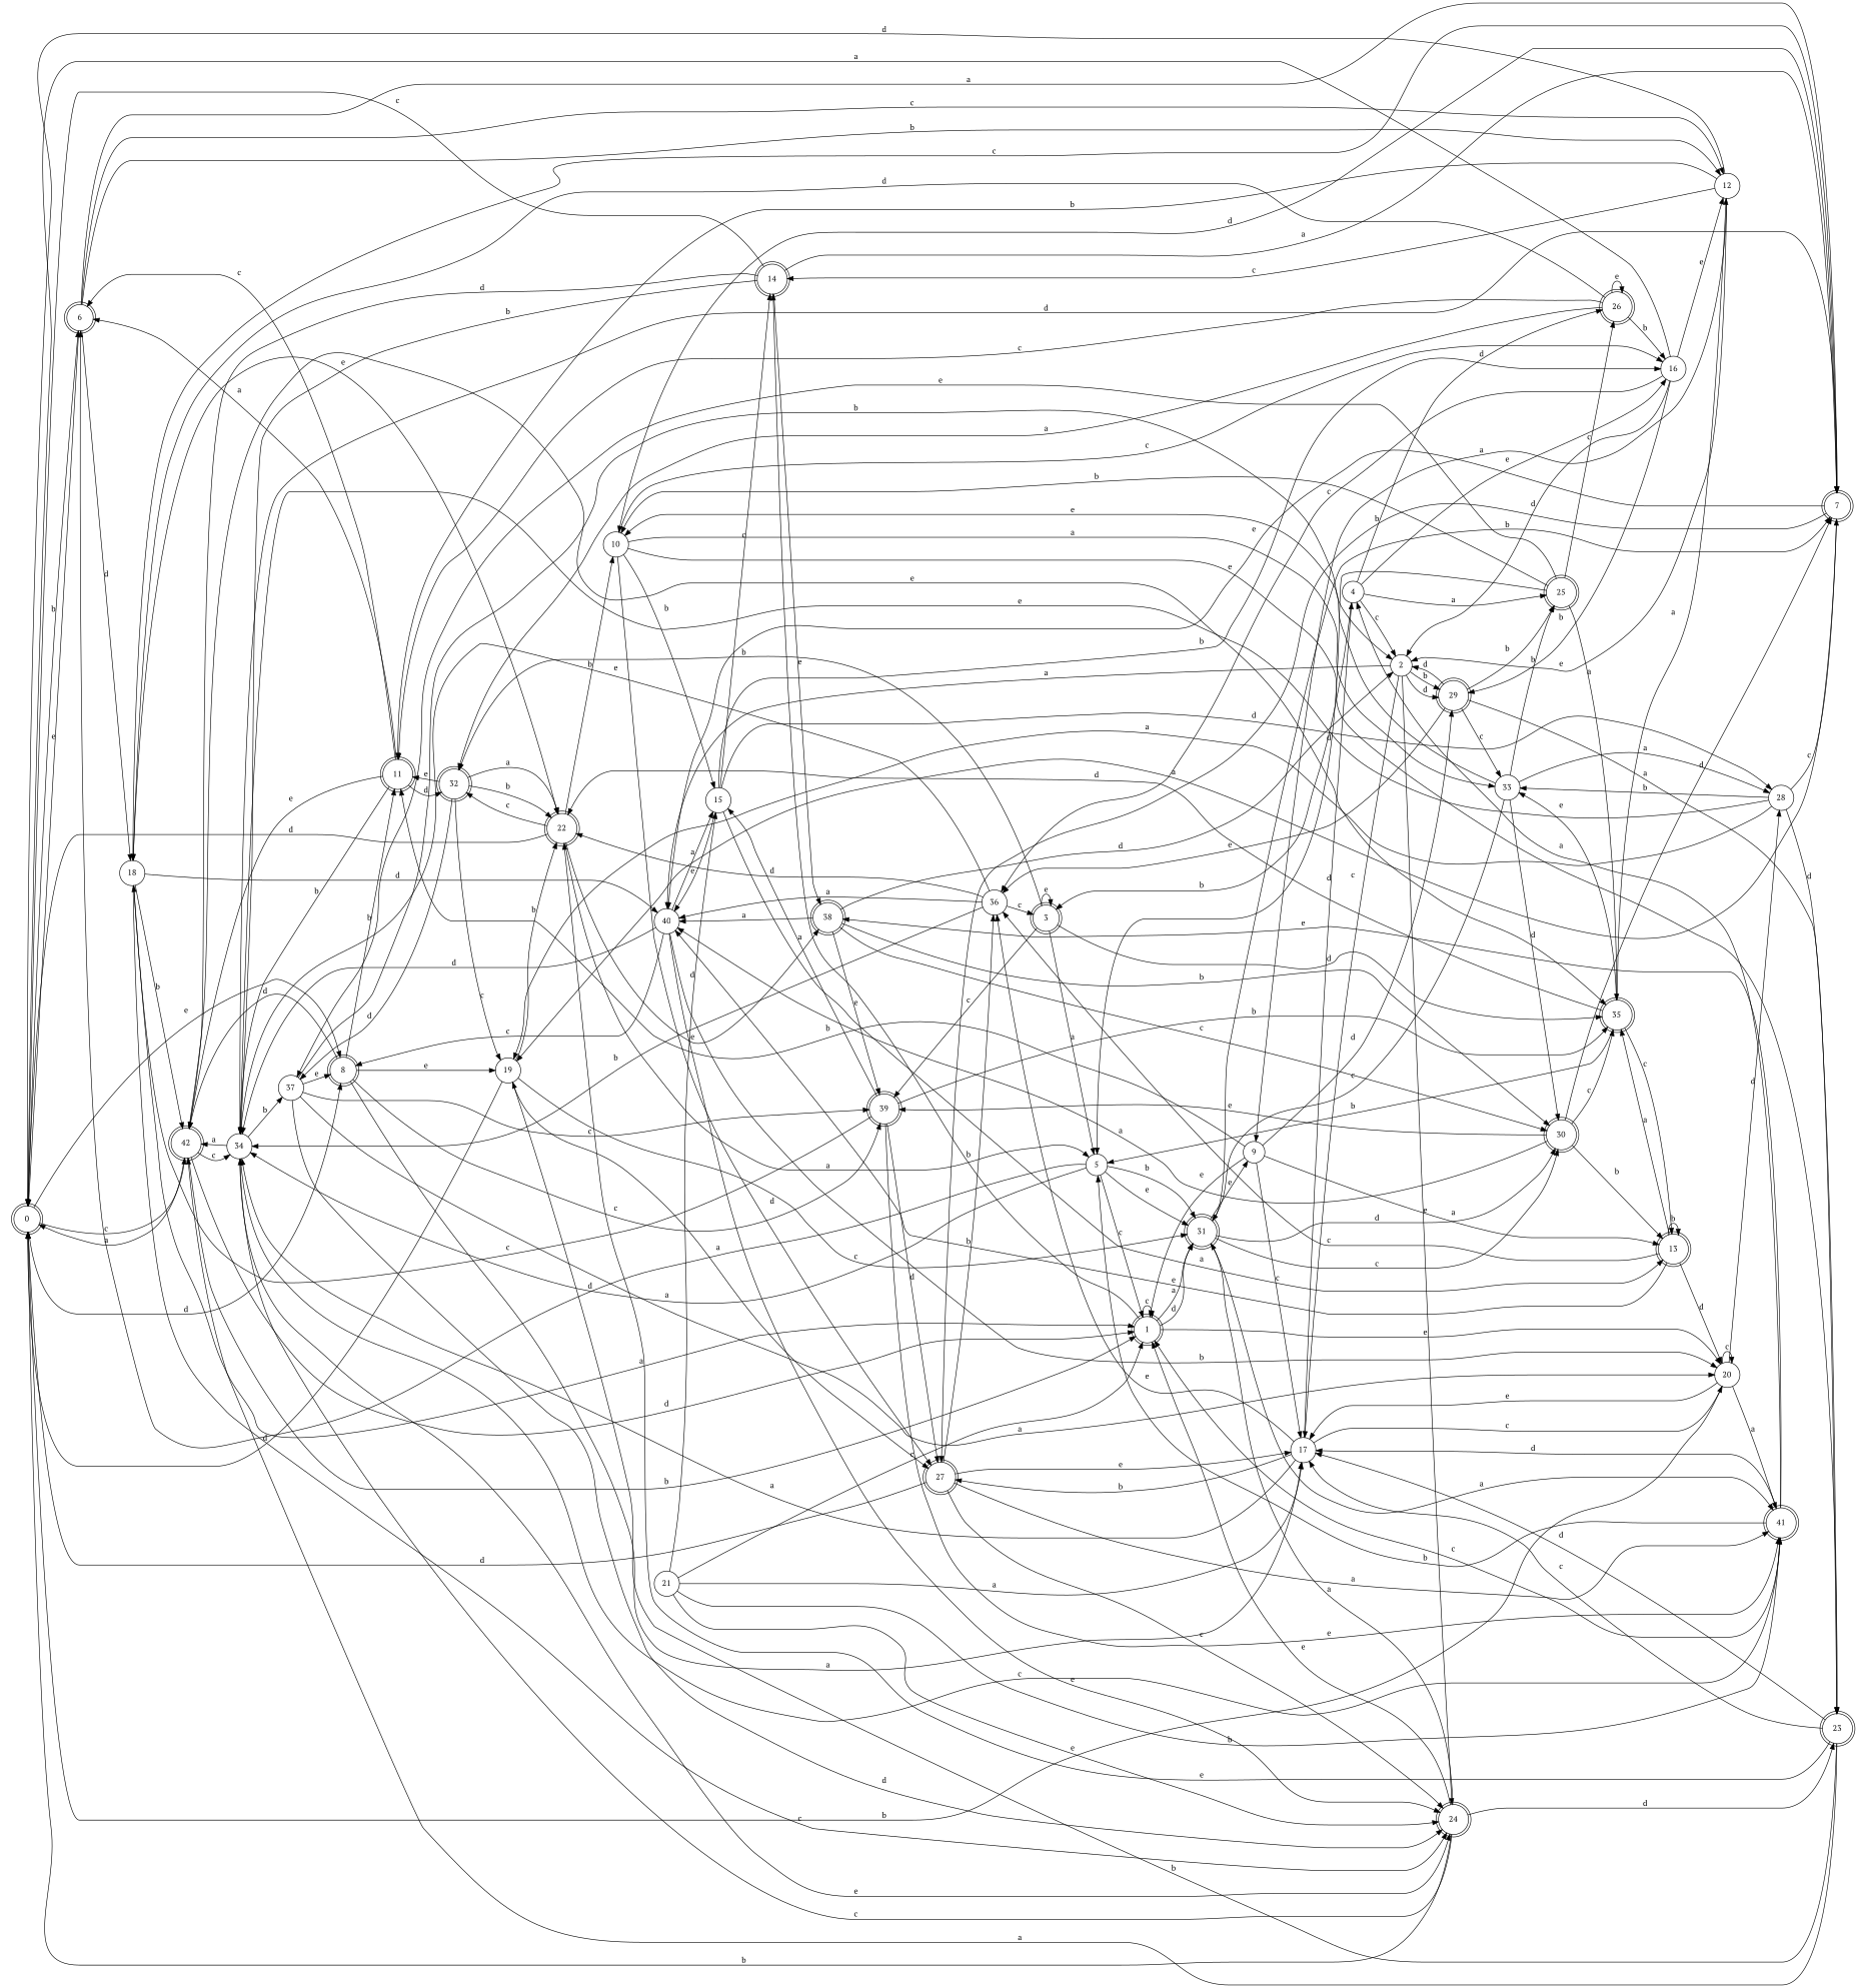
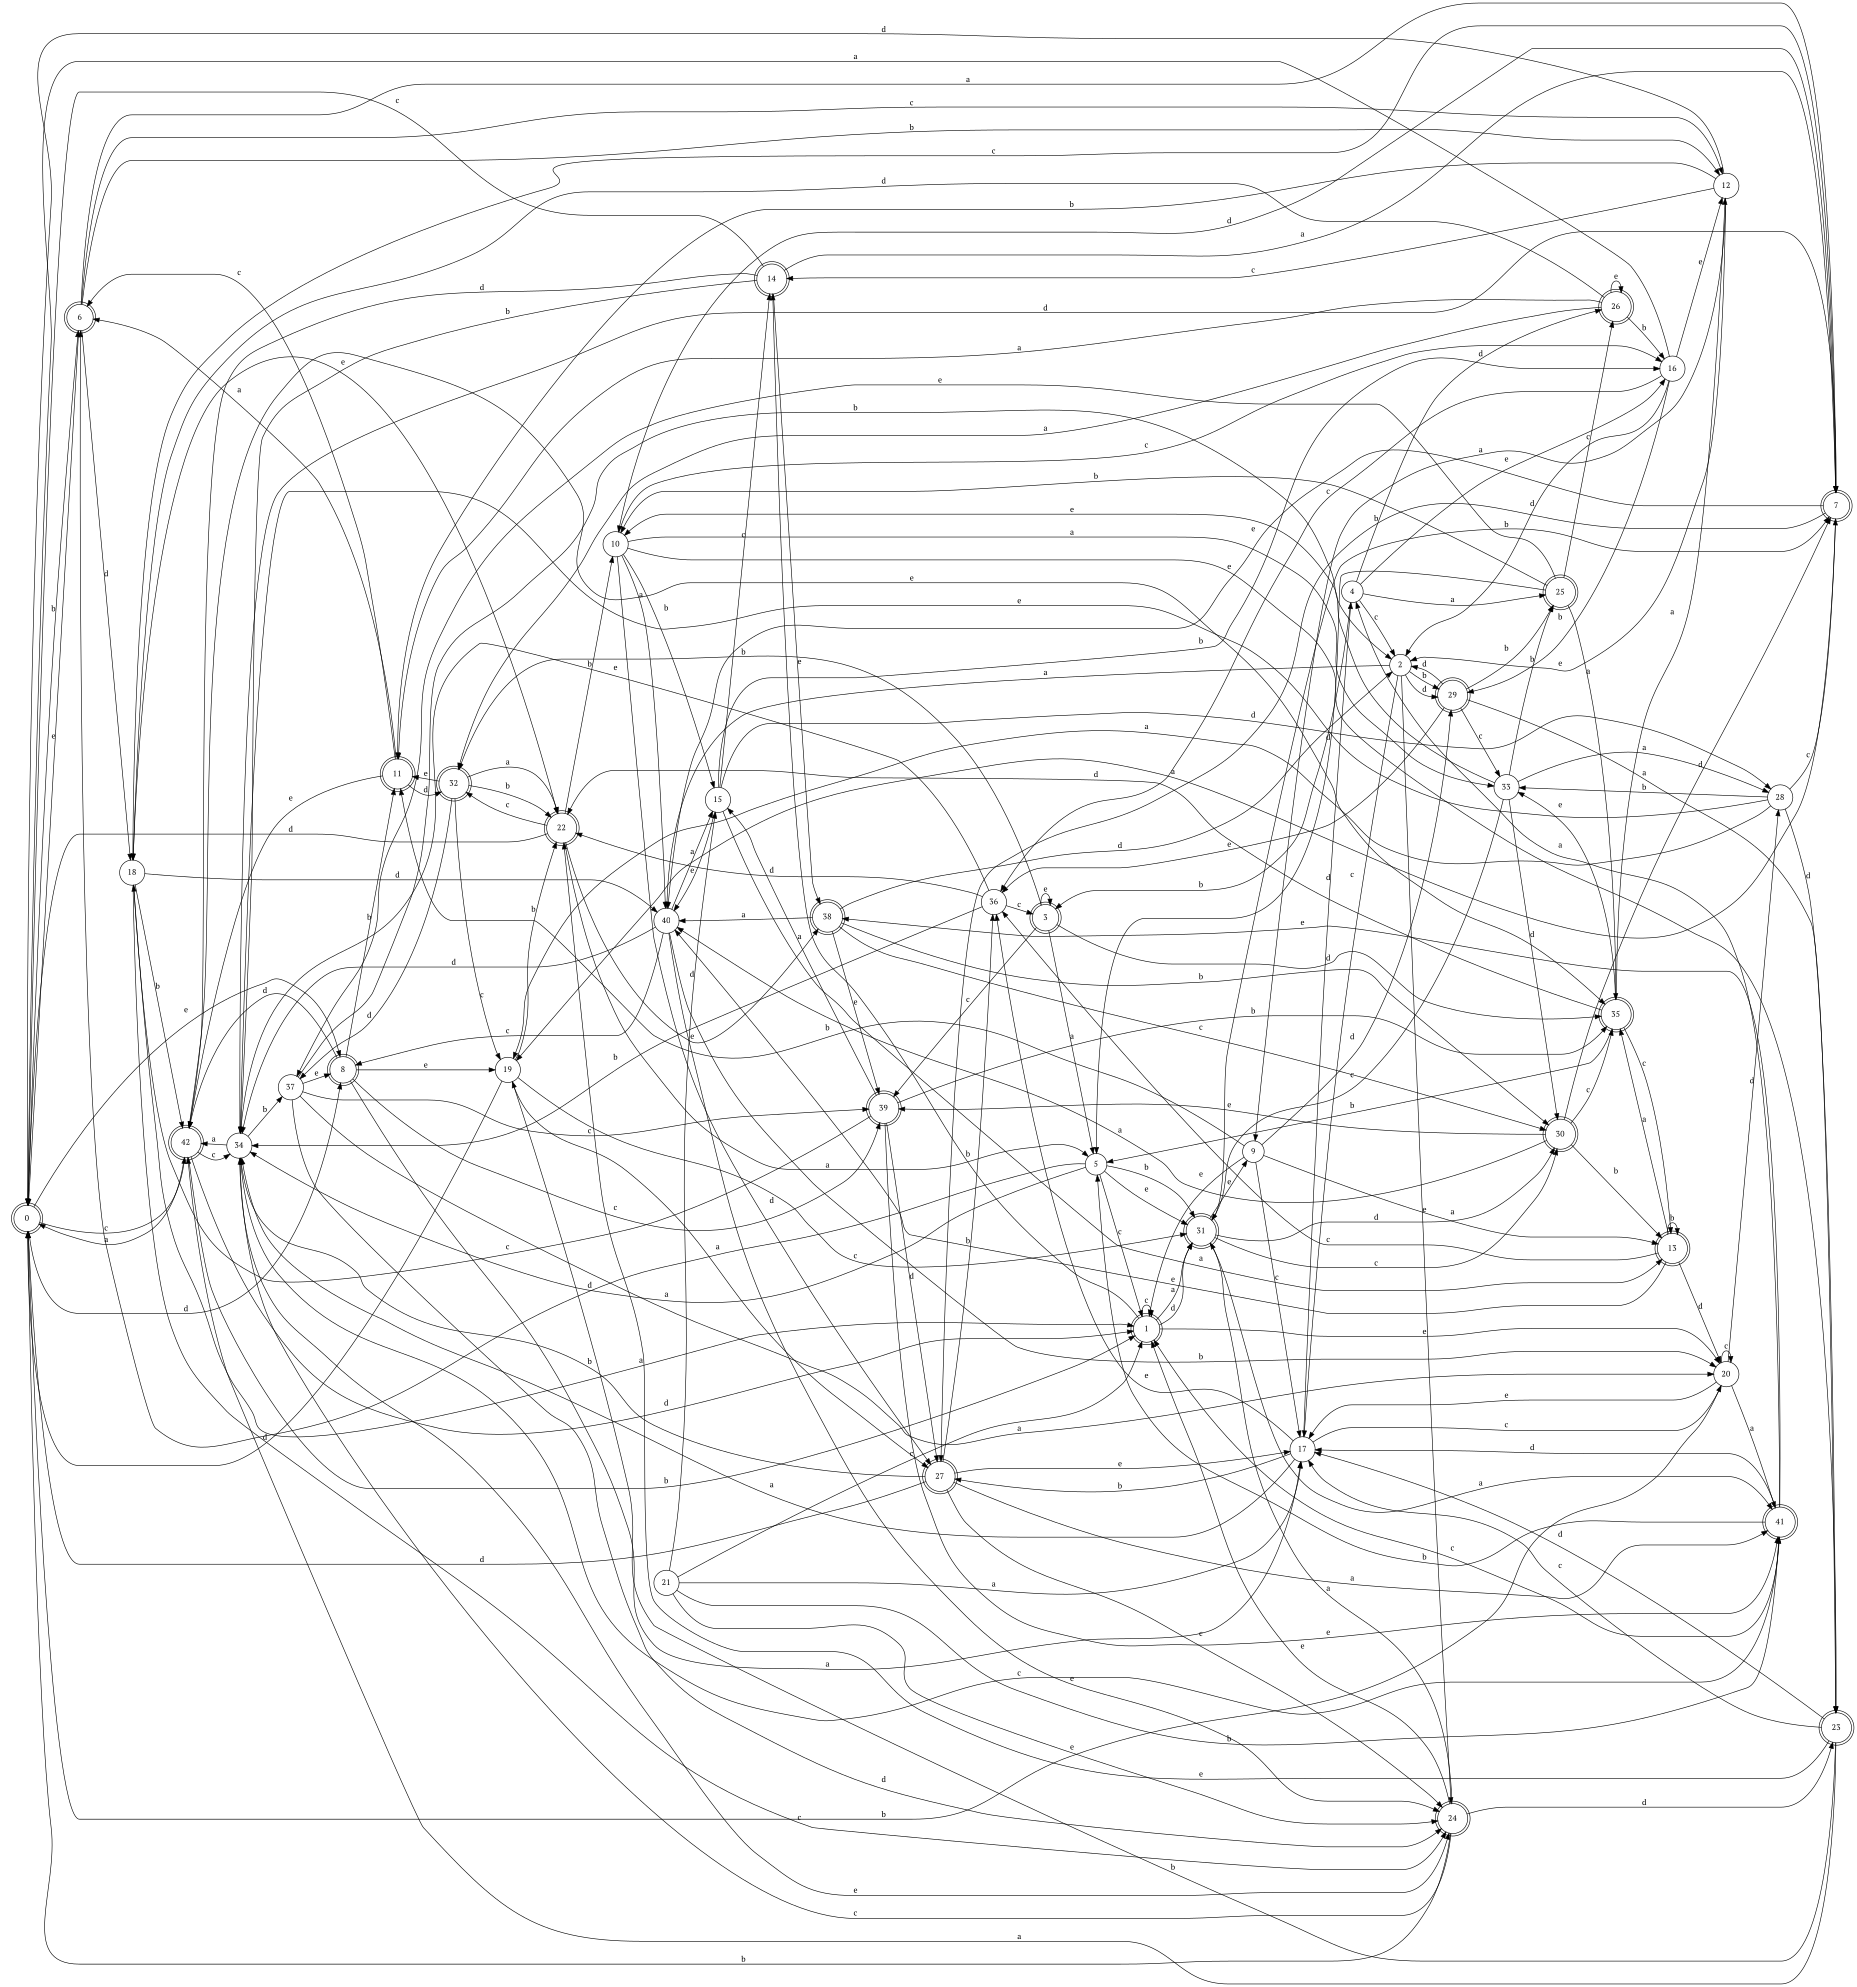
  digraph {
    fontname="PT Serif"
    rankdir=LR
    node [color=black fillcolor=white fontname="PT Serif" shape=doublecircle style="rounded,filled"]
    edge [fontname="PT Serif"]
    n1 [label=0]
    n2 [label=6]
    n3 [label=8]
    n4 [label=42]
    n5 [label=7]
    n6 [label=12 shape=circle style=filled]
    n7 [label=18 shape=circle style=filled]
    n8 [label=17 shape=circle style=filled]
    n9 [label=39]
    n10 [label=19 shape=circle style=filled]
    n11 [label=11]
    n12 [label=31]
    n13 [label=9 shape=circle style=filled]
    n14 [label=41]
    n15 [label=30]
    n16 [label=1]
    n17 [label=35]
    n18 [label=34 shape=circle style=filled]
    n19 [label=14]
    n20 [label=20 shape=circle style=filled]
    n21 [label=38]
    n22 [label=28 shape=circle style=filled]
    n23 [label=2 shape=circle style=filled]
    n24 [label=24]
    n25 [label=29]
    n26 [label=40 shape=circle style=filled]
    n27 [label=4 shape=circle style=filled]
    n28 [label=27]
    n29 [label=36 shape=circle style=filled]
    n30 [label=23]
    n31 [label=25]
    n32 [label=33 shape=circle style=filled]
    n33 [label=15 shape=circle style=filled]
    n34 [label=3]
    n35 [label=5 shape=circle style=filled]
    n36 [label=32]
    n37 [label=22]
    n38 [label=37 shape=circle style=filled]
    n39 [label=13]
    n40 [label=16 shape=circle style=filled]
    n41 [label=26]
    n42 [label=10 shape=circle style=filled]
    n43 [label=21 shape=circle style=filled]
    n1 -> n2 [label=b]
    n1 -> n3 [label=d]
    n1 -> n3 [label=e]
    n1 -> n4 [label=c]
    n2 -> n1 [label=e]
    n2 -> n5 [label=a]
    n2 -> n6 [label=b]
    n2 -> n6 [label=c]
    n2 -> n7 [label=d]
    n3 -> n4 [label=d]
    n3 -> n8 [label=a]
    n3 -> n9 [label=c]
    n3 -> n10 [label=e]
    n3 -> n11 [label=b]
    n4 -> n1 [label=a]
    n4 -> n16 [label=b]
    n4 -> n16 [label=d]
    n4 -> n17 [label=e]
    n4 -> n18 [label=c]
    n5 -> n7 [label=c]
    n5 -> n10 [label=a]
    n5 -> n26 [label=e]
    n5 -> n28 [label=b]
    n5 -> n42 [label=d]
    n6 -> n1 [label=d]
    n6 -> n11 [label=b]
    n6 -> n13 [label=a]
    n6 -> n19 [label=c]
    n6 -> n23 [label=e]
    n7 -> n4 [label=b]
    n7 -> n16 [label=a]
    n7 -> n24 [label=c]
    n7 -> n26 [label=d]
    n7 -> n37 [label=e]
    n8 -> n18 [label=a]
    n8 -> n20 [label=c]
    n8 -> n27 [label=d]
    n8 -> n28 [label=b]
    n8 -> n29 [label=e]
    n9 -> n7 [label=c]
    n9 -> n14 [label=e]
    n9 -> n17 [label=b]
    n9 -> n28 [label=d]
    n9 -> n33 [label=a]
    n10 -> n1 [label=d]
    n10 -> n12 [label=c]
    n10 -> n28 [label=a]
    n10 -> n37 [label=b]
    n11 -> n2 [label=a]
    n11 -> n2 [label=c]
    n11 -> n4 [label=e]
-   n11 -> n18 [label=b]
+   n28 -> n18 [label=b]
    n11 -> n36 [label=d]
    n12 -> n5 [label=b]
    n12 -> n13 [label=e]
    n12 -> n14 [label=a]
    n12 -> n15 [label=c]
    n12 -> n15 [label=d]
    n13 -> n8 [label=c]
    n13 -> n11 [label=b]
    n13 -> n16 [label=e]
    n13 -> n25 [label=d]
    n13 -> n39 [label=a]
    n14 -> n8 [label=d]
    n14 -> n16 [label=c]
    n14 -> n21 [label=e]
    n14 -> n27 [label=a]
    n14 -> n35 [label=b]
    n15 -> n5 [label=d]
    n15 -> n9 [label=e]
    n15 -> n17 [label=c]
    n15 -> n26 [label=a]
    n15 -> n39 [label=b]
    n16 -> n12 [label=a]
    n16 -> n12 [label=d]
    n16 -> n16 [label=c]
    n16 -> n19 [label=b]
    n16 -> n20 [label=e]
    n17 -> n6 [label=a]
    n17 -> n32 [label=e]
    n17 -> n35 [label=b]
    n17 -> n37 [label=d]
    n17 -> n39 [label=c]
    n18 -> n4 [label=a]
    n18 -> n5 [label=d]
    n18 -> n14 [label=c]
    n18 -> n24 [label=e]
    n18 -> n38 [label=b]
    n19 -> n1 [label=c]
    n19 -> n4 [label=d]
    n19 -> n5 [label=a]
    n19 -> n18 [label=b]
    n19 -> n21 [label=e]
    n20 -> n1 [label=b]
    n20 -> n8 [label=e]
    n20 -> n14 [label=a]
    n20 -> n20 [label=c]
    n20 -> n22 [label=d]
    n21 -> n9 [label=e]
    n21 -> n15 [label=b]
    n21 -> n15 [label=c]
    n21 -> n23 [label=d]
    n21 -> n26 [label=a]
    n22 -> n5 [label=c]
    n22 -> n10 [label=a]
    n22 -> n18 [label=e]
    n22 -> n30 [label=d]
    n22 -> n32 [label=b]
    n23 -> n8 [label=c]
    n23 -> n24 [label=e]
    n23 -> n25 [label=b]
    n23 -> n25 [label=d]
    n23 -> n26 [label=a]
    n24 -> n1 [label=b]
    n24 -> n12 [label=a]
    n24 -> n16 [label=e]
    n24 -> n18 [label=c]
    n24 -> n30 [label=d]
    n25 -> n23 [label=d]
    n25 -> n29 [label=e]
    n25 -> n30 [label=a]
    n25 -> n31 [label=b]
    n25 -> n32 [label=c]
    n26 -> n3 [label=c]
    n26 -> n18 [label=d]
    n26 -> n20 [label=b]
    n26 -> n24 [label=e]
    n26 -> n33 [label=a]
    n27 -> n23 [label=c]
    n27 -> n31 [label=a]
    n27 -> n34 [label=b]
    n27 -> n40 [label=e]
    n27 -> n41 [label=d]
    n28 -> n1 [label=d]
    n28 -> n8 [label=e]
    n28 -> n14 [label=a]
    n28 -> n24 [label=c]
    n28 -> n29 [label=b]
    n29 -> n18 [label=b]
    n29 -> n18 [label=e]
-   n29 -> n26 [label=a]
+   n42 -> n26 [label=a]
    n29 -> n34 [label=c]
    n29 -> n37 [label=d]
    n30 -> n4 [label=a]
    n30 -> n8 [label=c]
    n30 -> n8 [label=d]
    n30 -> n10 [label=b]
    n30 -> n37 [label=e]
    n31 -> n17 [label=a]
    n31 -> n35 [label=d]
    n31 -> n38 [label=e]
    n31 -> n41 [label=c]
    n31 -> n42 [label=b]
    n32 -> n12 [label=c]
    n32 -> n15 [label=d]
    n32 -> n22 [label=a]
    n32 -> n31 [label=b]
    n32 -> n42 [label=e]
    n33 -> n19 [label=c]
    n33 -> n22 [label=d]
    n33 -> n26 [label=e]
    n33 -> n39 [label=a]
    n33 -> n40 [label=b]
    n34 -> n9 [label=c]
    n34 -> n17 [label=d]
    n34 -> n34 [label=e]
    n34 -> n35 [label=a]
    n34 -> n36 [label=b]
    n35 -> n2 [label=d]
    n35 -> n12 [label=b]
    n35 -> n12 [label=e]
    n35 -> n16 [label=c]
    n35 -> n18 [label=a]
    n36 -> n10 [label=c]
    n36 -> n11 [label=e]
    n36 -> n37 [label=a]
    n36 -> n37 [label=b]
    n36 -> n38 [label=d]
    n37 -> n1 [label=d]
    n37 -> n21 [label=e]
    n37 -> n35 [label=a]
    n37 -> n36 [label=c]
    n37 -> n42 [label=b]
    n38 -> n3 [label=e]
    n38 -> n9 [label=c]
    n38 -> n20 [label=a]
    n38 -> n23 [label=b]
    n38 -> n24 [label=d]
    n39 -> n17 [label=a]
    n39 -> n20 [label=d]
    n39 -> n26 [label=e]
    n39 -> n29 [label=c]
    n39 -> n39 [label=b]
    n40 -> n1 [label=a]
    n40 -> n6 [label=e]
    n40 -> n23 [label=d]
    n40 -> n25 [label=b]
    n40 -> n29 [label=c]
    n41 -> n7 [label=d]
-   n41 -> n11 [label=c]
+   n41 -> n11 [label=a]
    n41 -> n36 [label=a]
    n41 -> n40 [label=b]
    n41 -> n41 [label=e]
    n42 -> n28 [label=d]
    n42 -> n30 [label=e]
    n42 -> n32 [label=a]
    n42 -> n33 [label=b]
    n42 -> n40 [label=c]
    n43 -> n8 [label=a]
    n43 -> n14 [label=b]
    n43 -> n16 [label=c]
    n43 -> n24 [label=e]
    n43 -> n33 [label=d]
  }
